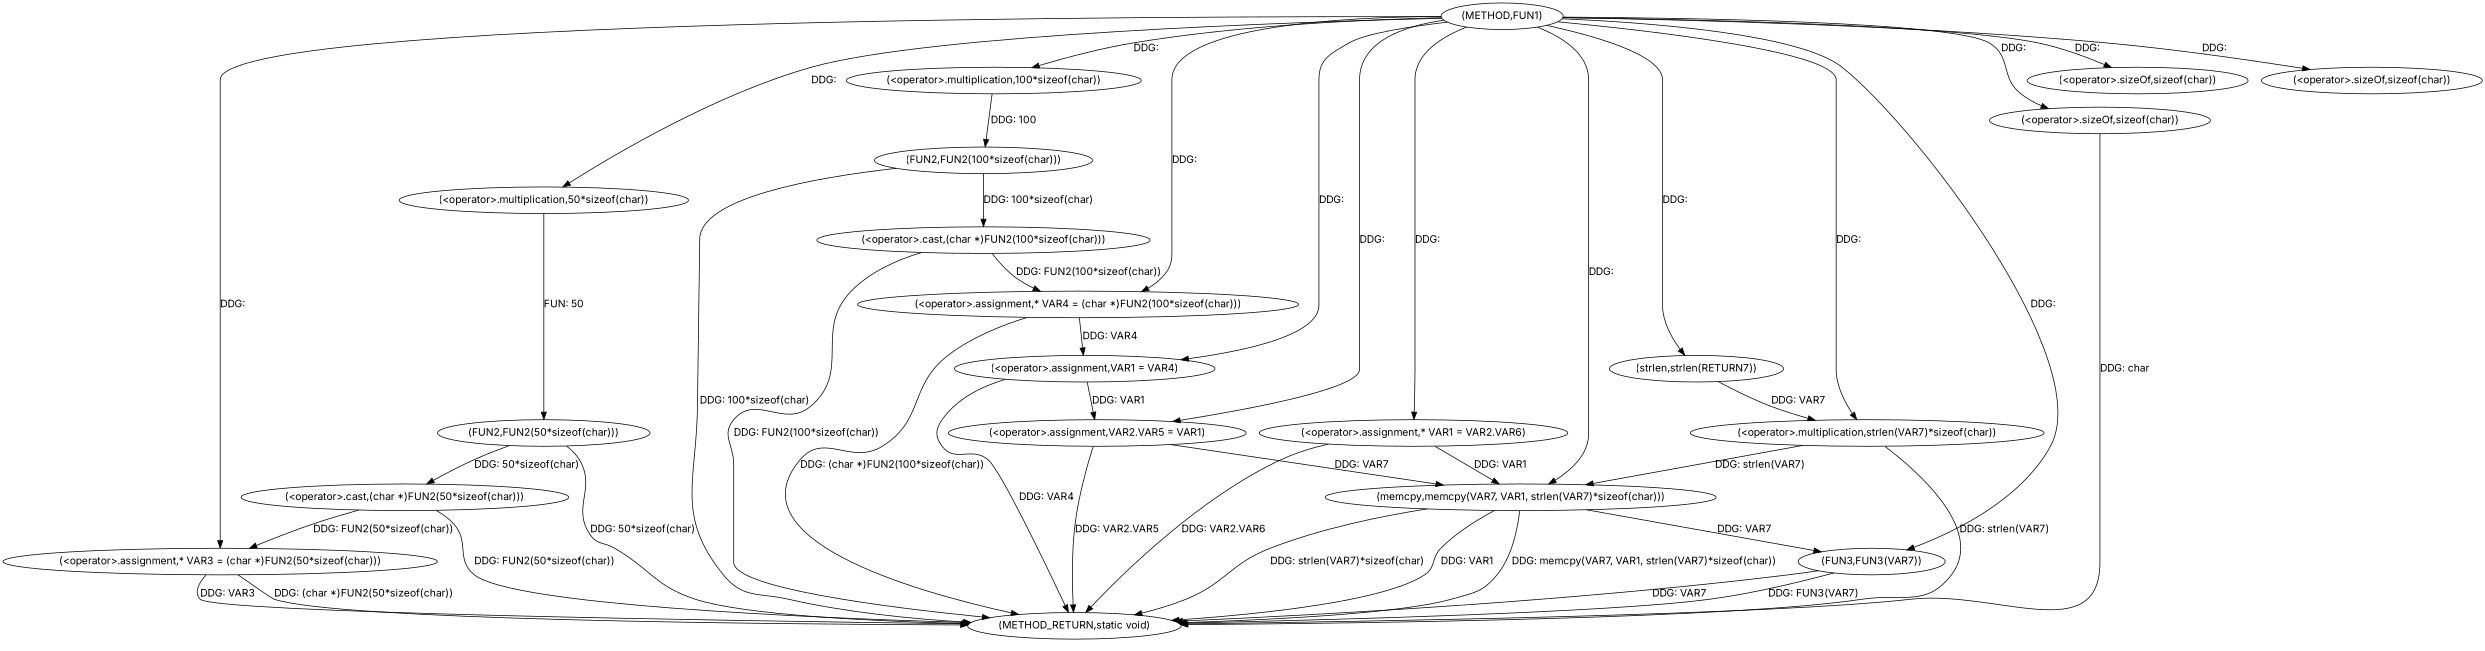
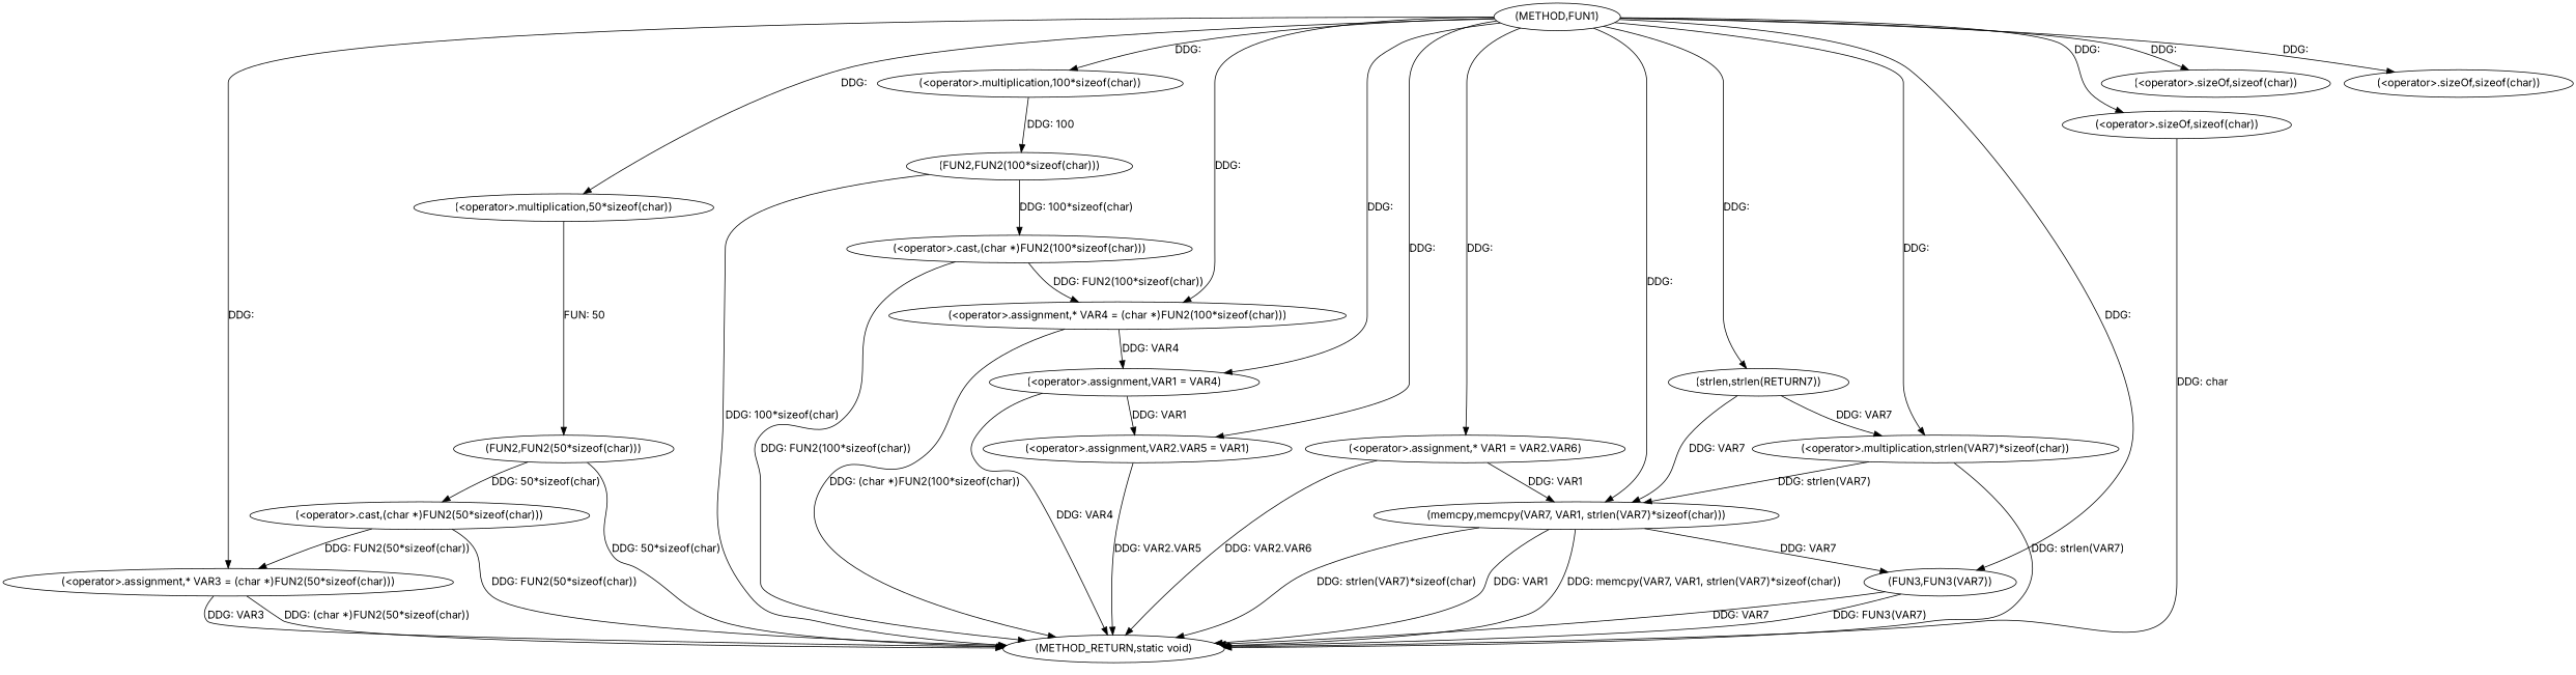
  digraph {
    fontname=Inter
    node [fontname=Inter]
    edge [fontname=Inter]
    n1 [label="(METHOD,FUN1)"]
    n2 [label="(<operator>.assignment,* VAR3 = (char *)FUN2(50*sizeof(char)))"]
    n3 [label="(<operator>.multiplication,50*sizeof(char))"]
    n4 [label="(<operator>.sizeOf,sizeof(char))"]
    n5 [label="(<operator>.assignment,* VAR4 = (char *)FUN2(100*sizeof(char)))"]
    n6 [label="(<operator>.multiplication,100*sizeof(char))"]
    n7 [label="(<operator>.sizeOf,sizeof(char))"]
    n8 [label="(<operator>.assignment,VAR1 = VAR4)"]
    n9 [label="(<operator>.assignment,VAR2.VAR5 = VAR1)"]
    n10 [label="(<operator>.assignment,* VAR1 = VAR2.VAR6)"]
    n11 [label="(memcpy,memcpy(VAR7, VAR1, strlen(VAR7)*sizeof(char)))"]
    n12 [label="(<operator>.multiplication,strlen(VAR7)*sizeof(char))"]
    n13 [label="(strlen,strlen(RETURN7))"]
    n14 [label="(<operator>.sizeOf,sizeof(char))"]
    n15 [label="(FUN3,FUN3(VAR7))"]
    n16 [label="(METHOD_RETURN,static void)"]
    n17 [label="(FUN2,FUN2(50*sizeof(char)))"]
    n18 [label="(FUN2,FUN2(100*sizeof(char)))"]
    n19 [label="(<operator>.cast,(char *)FUN2(50*sizeof(char)))"]
    n20 [label="(<operator>.cast,(char *)FUN2(100*sizeof(char)))"]
    n1 -> n2 [label="DDG: "]
    n1 -> n3 [label="DDG: "]
    n1 -> n4 [label="DDG: "]
    n1 -> n5 [label="DDG: "]
    n1 -> n6 [label="DDG: "]
    n1 -> n7 [label="DDG: "]
    n1 -> n8 [label="DDG: "]
    n1 -> n9 [label="DDG: "]
    n1 -> n10 [label="DDG: "]
    n1 -> n11 [label="DDG: "]
    n1 -> n12 [label="DDG: "]
    n1 -> n13 [label="DDG: "]
    n1 -> n14 [label="DDG: "]
    n1 -> n15 [label="DDG: "]
    n2 -> n16 [label="DDG: (char *)FUN2(50*sizeof(char))"]
    n2 -> n16 [label="DDG: VAR3"]
    n3 -> n17 [label="FUN: 50"]
    n5 -> n8 [label="DDG: VAR4"]
    n5 -> n16 [label="DDG: (char *)FUN2(100*sizeof(char))"]
    n6 -> n18 [label="DDG: 100"]
    n8 -> n9 [label="DDG: VAR1"]
    n8 -> n16 [label="DDG: VAR4"]
    n9 -> n16 [label="DDG: VAR2.VAR5"]
    n10 -> n11 [label="DDG: VAR1"]
    n10 -> n16 [label="DDG: VAR2.VAR6"]
    n11 -> n15 [label="DDG: VAR7"]
    n11 -> n16 [label="DDG: memcpy(VAR7, VAR1, strlen(VAR7)*sizeof(char))"]
    n11 -> n16 [label="DDG: strlen(VAR7)*sizeof(char)"]
    n11 -> n16 [label="DDG: VAR1"]
    n12 -> n11 [label="DDG: strlen(VAR7)"]
    n12 -> n16 [label="DDG: strlen(VAR7)"]
-   n9 -> n11 [label="DDG: VAR7"]
+   n13 -> n11 [label="DDG: VAR7"]
    n13 -> n12 [label="DDG: VAR7"]
    n14 -> n16 [label="DDG: char"]
    n15 -> n16 [label="DDG: VAR7"]
    n15 -> n16 [label="DDG: FUN3(VAR7)"]
    n17 -> n16 [label="DDG: 50*sizeof(char)"]
    n17 -> n19 [label="DDG: 50*sizeof(char)"]
    n18 -> n16 [label="DDG: 100*sizeof(char)"]
    n18 -> n20 [label="DDG: 100*sizeof(char)"]
    n19 -> n2 [label="DDG: FUN2(50*sizeof(char))"]
    n19 -> n16 [label="DDG: FUN2(50*sizeof(char))"]
    n20 -> n5 [label="DDG: FUN2(100*sizeof(char))"]
    n20 -> n16 [label="DDG: FUN2(100*sizeof(char))"]
  }
